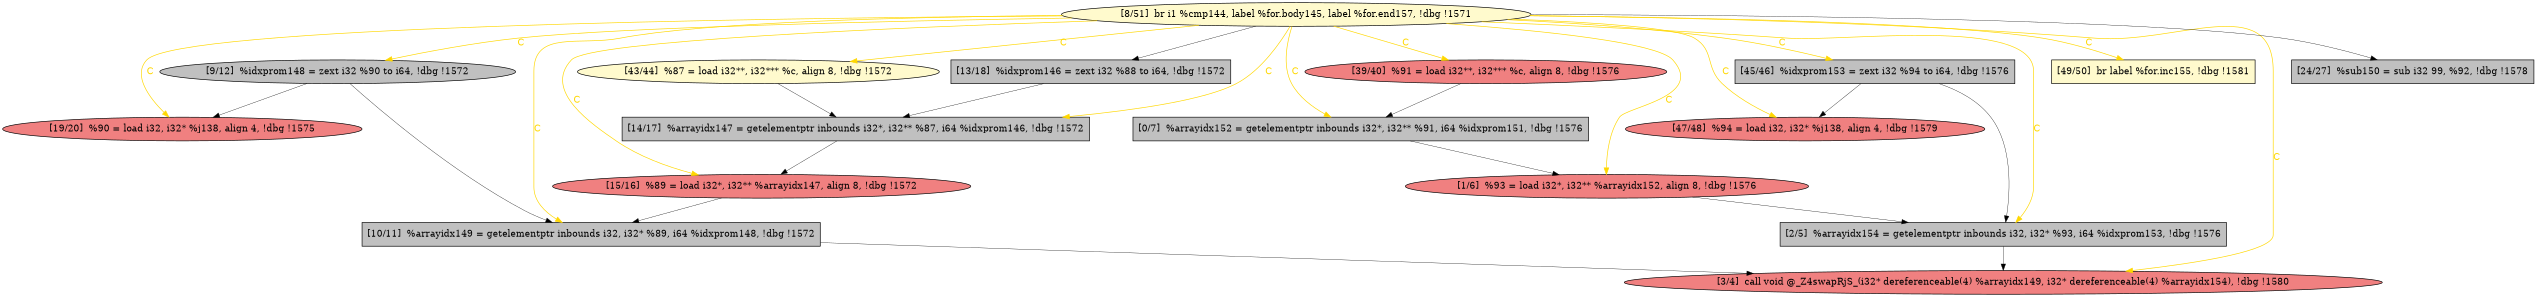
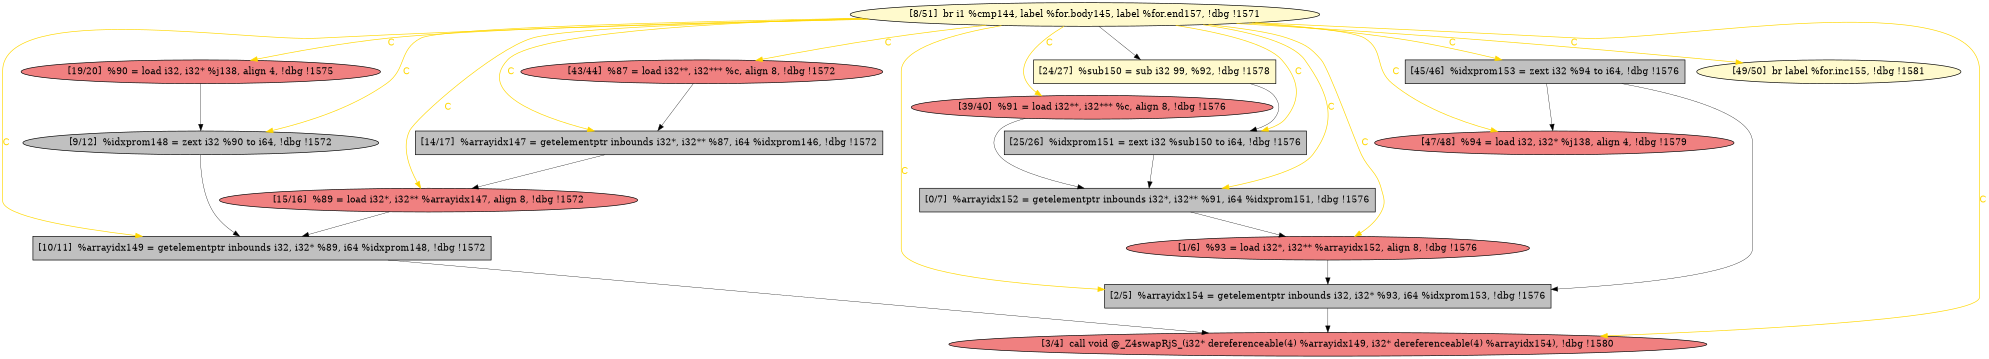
  digraph {
    node [fillcolor=grey shape=ellipse style=filled]
    edge [color=black fontcolor=black penwidth=0.5 style=solid]
    n1 [fillcolor=lightcoral label="[19/20]  %90 = load i32, i32* %j138, align 4, !dbg !1575"]
    n2 [label="[9/12]  %idxprom148 = zext i32 %90 to i64, !dbg !1572"]
    n3 [label="[10/11]  %arrayidx149 = getelementptr inbounds i32, i32* %89, i64 %idxprom148, !dbg !1572" shape=rectangle]
    n4 [label="[2/5]  %arrayidx154 = getelementptr inbounds i32, i32* %93, i64 %idxprom153, !dbg !1576" shape=rectangle]
    n5 [fillcolor=lightcoral label="[3/4]  call void @_Z4swapRjS_(i32* dereferenceable(4) %arrayidx149, i32* dereferenceable(4) %arrayidx154), !dbg !1580"]
-   n6 [fillcolor=lemonchiffon label="[49/50]  br label %for.inc155, !dbg !1581" shape=box]
+   n6 [fillcolor=lemonchiffon label="[49/50]  br label %for.inc155, !dbg !1581"]
    n7 [label="[14/17]  %arrayidx147 = getelementptr inbounds i32*, i32** %87, i64 %idxprom146, !dbg !1572" shape=rectangle]
    n8 [fillcolor=lightcoral label="[15/16]  %89 = load i32*, i32** %arrayidx147, align 8, !dbg !1572"]
+   n9 [label="[25/26]  %idxprom151 = zext i32 %sub150 to i64, !dbg !1576" shape=rectangle]
    n10 [label="[0/7]  %arrayidx152 = getelementptr inbounds i32*, i32** %91, i64 %idxprom151, !dbg !1576" shape=rectangle]
    n11 [fillcolor=lightcoral label="[1/6]  %93 = load i32*, i32** %arrayidx152, align 8, !dbg !1576"]
-   n12 [label="[13/18]  %idxprom146 = zext i32 %88 to i64, !dbg !1572" shape=rectangle]
    n13 [fillcolor=lightcoral label="[47/48]  %94 = load i32, i32* %j138, align 4, !dbg !1579"]
    n14 [label="[45/46]  %idxprom153 = zext i32 %94 to i64, !dbg !1576" shape=rectangle]
-   n15 [label="[24/27]  %sub150 = sub i32 99, %92, !dbg !1578" shape=rectangle]
+   n15 [fillcolor=lemonchiffon label="[24/27]  %sub150 = sub i32 99, %92, !dbg !1578" shape=rectangle]
    n16 [fillcolor=lemonchiffon label="[8/51]  br i1 %cmp144, label %for.body145, label %for.end157, !dbg !1571"]
    n17 [fillcolor=lightcoral label="[39/40]  %91 = load i32**, i32*** %c, align 8, !dbg !1576"]
-   n18 [fillcolor=lemonchiffon label="[43/44]  %87 = load i32**, i32*** %c, align 8, !dbg !1572"]
-   n2 -> n1
+   n18 [fillcolor=lightcoral label="[43/44]  %87 = load i32**, i32*** %c, align 8, !dbg !1572"]
+   n1 -> n2
    n2 -> n3
    n3 -> n5
    n4 -> n5
    n7 -> n8
    n8 -> n3
+   n9 -> n10
    n10 -> n11
    n11 -> n4
-   n12 -> n7
    n14 -> n4
    n14 -> n13
+   n15 -> n9
    n16 -> n1 [color=gold fontcolor=gold label=C penwidth=1.0]
    n16 -> n2 [color=gold fontcolor=gold label=C penwidth=1.0]
    n16 -> n3 [color=gold fontcolor=gold label=C penwidth=1.0]
    n16 -> n4 [color=gold fontcolor=gold label=C penwidth=1.0]
    n16 -> n5 [color=gold fontcolor=gold label=C penwidth=1.0]
    n16 -> n6 [color=gold fontcolor=gold label=C penwidth=1.0]
    n16 -> n7 [color=gold fontcolor=gold label=C penwidth=1.0]
    n16 -> n8 [color=gold fontcolor=gold label=C penwidth=1.0]
+   n16 -> n9 [color=gold fontcolor=gold label=C penwidth=1.0]
    n16 -> n10 [color=gold fontcolor=gold label=C penwidth=1.0]
    n16 -> n11 [color=gold fontcolor=gold label=C penwidth=1.0]
-   n16 -> n12
    n16 -> n13 [color=gold fontcolor=gold label=C penwidth=1.0]
    n16 -> n14 [color=gold fontcolor=gold label=C penwidth=1.0]
    n16 -> n15
    n16 -> n17 [color=gold fontcolor=gold label=C penwidth=1.0]
    n16 -> n18 [color=gold fontcolor=gold label=C penwidth=1.0]
    n17 -> n10
    n18 -> n7
  }
